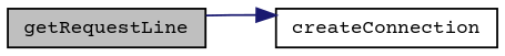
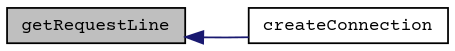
  digraph {
    rankdir=LR
    fontname="Courier Prime"
    node [color=black fontname="Courier Prime" fontsize=10 shape=record style=filled]
    n1 [fillcolor=grey75 fontcolor=black height=0.2 label=getRequestLine width=0.4]
    n2 [fillcolor=white height=0.2 label=createConnection width=0.4]
-   n2 -> n1 [color=midnightblue dir=back fontname="Courier Prime" fontsize=10 labelfontname=Helvetica labelfontsize=10 style=solid]
+   n1 -> n2 [color=midnightblue dir=back fontname="Courier Prime" fontsize=10 labelfontname=Helvetica labelfontsize=10 style=solid]
  }
